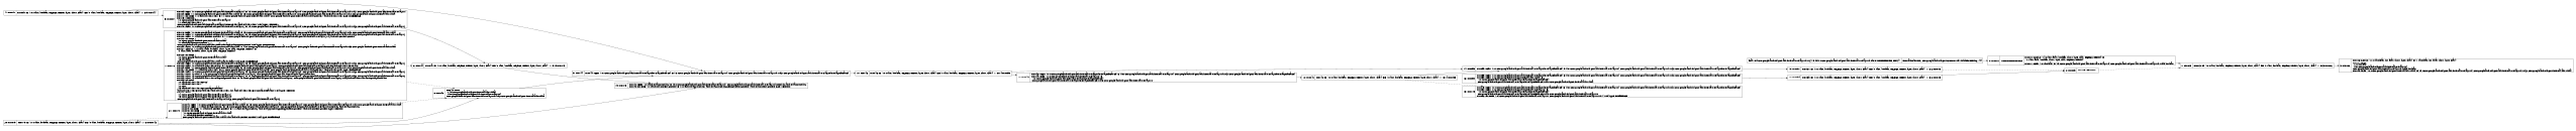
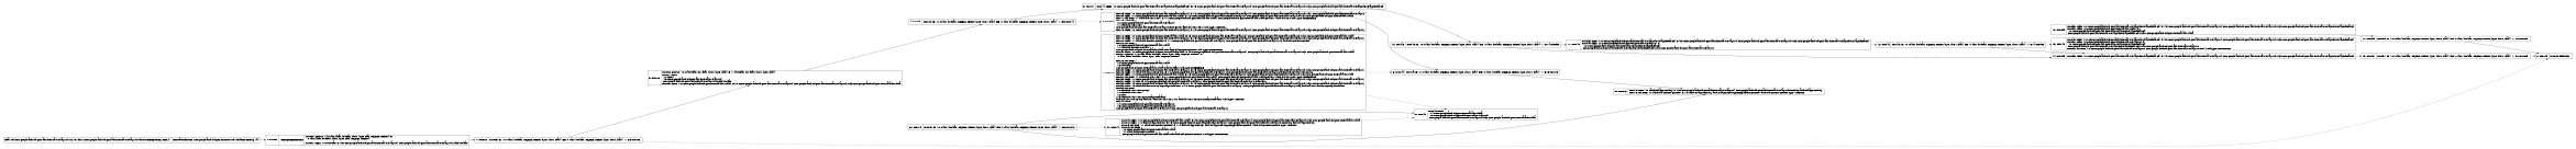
  digraph {
    rankdir=LR
    node [shape=record]
    n1 [label="{0\:\ 0x0000|MTH_ENTER_BLOCK\l|0x0000: CONST  (r4 I:?[int, float, boolean, short, byte, char, OBJECT, ARRAY]) = \l  (0 ?[int, float, boolean, short, byte, char, OBJECT, ARRAY])\l \l0x0001: IGET  (r0 I:boolean) = (r5 I:com.google.android.gms.ads.internal.overlay.zzd) com.google.android.gms.ads.internal.overlay.zzd.zzdke boolean \l}"]
    n2 [label="{1\:\ 0x0003|0x0003: IF  (r0 I:?[int, boolean, OBJECT, ARRAY, byte, short, char]) == (0 ?[int, boolean, OBJECT, ARRAY, byte, short, char])  \-\> B:3:0x0006 \l}"]
    n3 [label="{2\:\ 0x0005|0x0005: RETURN   \l}"]
-   n4 [label="{3\:\ 0x0006|0x0006: CONST  (r0 I:?[boolean, int, float, short, byte, char]) = (1 ?[boolean, int, float, short, byte, char]) \l0x0007: IPUT  \l  (r0 I:boolean)\l  (r5 I:com.google.android.gms.ads.internal.overlay.zzd)\l com.google.android.gms.ads.internal.overlay.zzd.zzdke boolean \l0x0009: IGET  (r0 I:com.google.android.gms.internal.ads.zzbha) = (r5 I:com.google.android.gms.ads.internal.overlay.zzd) com.google.android.gms.ads.internal.overlay.zzd.zzdjo com.google.android.gms.internal.ads.zzbha \l}"]
+   n4 [label="{3\:\ 0x0006|0x0006: CONST  (r0 I:?[boolean, int, float, short, byte, char]) = (1 ?[boolean, int, float, short, byte, char]) \l0x0007: IPUT  \l  (r0 I:gms)\l  (r5 I:com.google.android.gms.ads.internal.overlay.zzd)\l com.google.android.gms.ads.internal.overlay.zzd.zzdke boolean \l0x0009: IGET  (r0 I:com.google.android.gms.internal.ads.zzbha) = (r5 I:com.google.android.gms.ads.internal.overlay.zzd) com.google.android.gms.ads.internal.overlay.zzd.zzdjo com.google.android.gms.internal.ads.zzbha \l}"]
    n5 [label="{4\:\ 0x000b|0x000b: IF  (r0 I:?[int, boolean, OBJECT, ARRAY, byte, short, char]) == (0 ?[int, boolean, OBJECT, ARRAY, byte, short, char])  \-\> B:9:0x0044 \l}"]
    n6 [label="{5\:\ 0x000d|0x000d: IGET  (r0 I:com.google.android.gms.ads.internal.overlay.zzi) = (r5 I:com.google.android.gms.ads.internal.overlay.zzd) com.google.android.gms.ads.internal.overlay.zzd.zzdjw com.google.android.gms.ads.internal.overlay.zzi \l0x000f: IGET  (r1 I:com.google.android.gms.internal.ads.zzbha) = (r5 I:com.google.android.gms.ads.internal.overlay.zzd) com.google.android.gms.ads.internal.overlay.zzd.zzdjo com.google.android.gms.internal.ads.zzbha \l0x0011: INVOKE  (r1 I:android.view.View) = (r1 I:com.google.android.gms.internal.ads.zzbha) com.google.android.gms.internal.ads.zzbha.getView():android.view.View type: INTERFACE \l0x0015: VIRTUAL  \l  (r0 I:com.google.android.gms.ads.internal.overlay.zzi)\l  (r1 I:android.view.View)\l com.google.android.gms.ads.internal.overlay.zzi.removeView(android.view.View):void type: VIRTUAL \l0x0018: IGET  (r0 I:com.google.android.gms.ads.internal.overlay.zzj) = (r5 I:com.google.android.gms.ads.internal.overlay.zzd) com.google.android.gms.ads.internal.overlay.zzd.zzdjp com.google.android.gms.ads.internal.overlay.zzj \l}"]
    n7 [label="{9\:\ 0x0044|0x0044: IGET  (r0 I:com.google.android.gms.ads.internal.overlay.AdOverlayInfoParcel) = (r5 I:com.google.android.gms.ads.internal.overlay.zzd) com.google.android.gms.ads.internal.overlay.zzd.zzdjn com.google.android.gms.ads.internal.overlay.AdOverlayInfoParcel \l}"]
    n8 [label="{6\:\ 0x001a|0x001a: IF  (r0 I:?[int, boolean, OBJECT, ARRAY, byte, short, char]) == (0 ?[int, boolean, OBJECT, ARRAY, byte, short, char])  \-\> B:19:0x0073 \l}"]
    n9 [label="{10\:\ 0x0046|0x0046: IF  (r0 I:?[int, boolean, OBJECT, ARRAY, byte, short, char]) == (0 ?[int, boolean, OBJECT, ARRAY, byte, short, char])  \-\> B:14:0x0055 \l}"]
    n10 [label="{19\:\ 0x0073|0x0073: IGET  (r0 I:android.app.Activity) = (r5 I:com.google.android.gms.ads.internal.overlay.zzd) com.google.android.gms.ads.internal.overlay.zzd.mActivity android.app.Activity \l0x0075: INVOKE  (r0 I:android.content.Context) = (r0 I:android.app.Activity) android.app.Activity.getApplicationContext():android.content.Context type: VIRTUAL \l}"]
    n11 [label="{7\:\ 0x001c|0x001c: IGET  (r0 I:com.google.android.gms.internal.ads.zzbha) = (r5 I:com.google.android.gms.ads.internal.overlay.zzd) com.google.android.gms.ads.internal.overlay.zzd.zzdjo com.google.android.gms.internal.ads.zzbha \l0x001e: IGET  (r1 I:com.google.android.gms.ads.internal.overlay.zzj) = (r5 I:com.google.android.gms.ads.internal.overlay.zzd) com.google.android.gms.ads.internal.overlay.zzd.zzdjp com.google.android.gms.ads.internal.overlay.zzj \l0x0020: IGET  (r1 I:android.content.Context) = (r1 I:com.google.android.gms.ads.internal.overlay.zzj) com.google.android.gms.ads.internal.overlay.zzj.zzlj android.content.Context \l0x0022: INVOKE  \l  (r0 I:com.google.android.gms.internal.ads.zzbha)\l  (r1 I:android.content.Context)\l com.google.android.gms.internal.ads.zzbha.zzbn(android.content.Context):void type: INTERFACE \l0x0025: IGET  (r0 I:com.google.android.gms.internal.ads.zzbha) = (r5 I:com.google.android.gms.ads.internal.overlay.zzd) com.google.android.gms.ads.internal.overlay.zzd.zzdjo com.google.android.gms.internal.ads.zzbha \l0x0027: CONST  (r1 I:?[int, float, boolean, short, byte, char, OBJECT, ARRAY]) = \l  (0 ?[int, float, boolean, short, byte, char, OBJECT, ARRAY])\l \l0x0028: INVOKE  \l  (r0 I:com.google.android.gms.internal.ads.zzbha)\l  (r6 I:boolean)\l com.google.android.gms.internal.ads.zzbha.zzaq(boolean):void type: INTERFACE \l0x002b: IGET  (r0 I:com.google.android.gms.ads.internal.overlay.zzj) = (r5 I:com.google.android.gms.ads.internal.overlay.zzd) com.google.android.gms.ads.internal.overlay.zzd.zzdjp com.google.android.gms.ads.internal.overlay.zzj \l0x002d: IGET  (r0 I:android.view.ViewGroup) = (r0 I:com.google.android.gms.ads.internal.overlay.zzj) com.google.android.gms.ads.internal.overlay.zzj.parent android.view.ViewGroup \l0x002f: IGET  (r1 I:com.google.android.gms.internal.ads.zzbha) = (r5 I:com.google.android.gms.ads.internal.overlay.zzd) com.google.android.gms.ads.internal.overlay.zzd.zzdjo com.google.android.gms.internal.ads.zzbha \l0x0031: INVOKE  (r1 I:android.view.View) = (r1 I:com.google.android.gms.internal.ads.zzbha) com.google.android.gms.internal.ads.zzbha.getView():android.view.View type: INTERFACE \l0x0035: IGET  (r2 I:com.google.android.gms.ads.internal.overlay.zzj) = (r5 I:com.google.android.gms.ads.internal.overlay.zzd) com.google.android.gms.ads.internal.overlay.zzd.zzdjp com.google.android.gms.ads.internal.overlay.zzj \l0x0037: IGET  (r2 I:int) = (r2 I:com.google.android.gms.ads.internal.overlay.zzj) com.google.android.gms.ads.internal.overlay.zzj.index int \l0x0039: IGET  (r3 I:com.google.android.gms.ads.internal.overlay.zzj) = (r5 I:com.google.android.gms.ads.internal.overlay.zzd) com.google.android.gms.ads.internal.overlay.zzd.zzdjp com.google.android.gms.ads.internal.overlay.zzj \l0x003b: IGET  (r3 I:android.view.ViewGroup$LayoutParams) = (r3 I:com.google.android.gms.ads.internal.overlay.zzj) com.google.android.gms.ads.internal.overlay.zzj.zzdkj android.view.ViewGroup$LayoutParams \l0x003d: INVOKE  \l  (r0 I:android.view.ViewGroup)\l  (r1 I:android.view.View)\l  (r2 I:int)\l  (r3 I:android.view.ViewGroup$LayoutParams)\l android.view.ViewGroup.addView(android.view.View, int, android.view.ViewGroup$LayoutParams):void type: VIRTUAL \l0x0040: IPUT  \l  (r4 I:com.google.android.gms.ads.internal.overlay.zzj)\l  (r5 I:com.google.android.gms.ads.internal.overlay.zzd)\l com.google.android.gms.ads.internal.overlay.zzd.zzdjp com.google.android.gms.ads.internal.overlay.zzj \l}"]
    n12 [label="{8\:\ 0x0042|0x0042: IPUT  \l  (r4 I:com.google.android.gms.internal.ads.zzbha)\l  (r5 I:com.google.android.gms.ads.internal.overlay.zzd)\l com.google.android.gms.ads.internal.overlay.zzd.zzdjo com.google.android.gms.internal.ads.zzbha \l}"]
    n13 [label="{11\:\ 0x0048|0x0048: IGET  (r0 I:com.google.android.gms.ads.internal.overlay.AdOverlayInfoParcel) = (r5 I:com.google.android.gms.ads.internal.overlay.zzd) com.google.android.gms.ads.internal.overlay.zzd.zzdjn com.google.android.gms.ads.internal.overlay.AdOverlayInfoParcel \l0x004a: IGET  (r0 I:com.google.android.gms.ads.internal.overlay.zzo) = \l  (r0 I:com.google.android.gms.ads.internal.overlay.AdOverlayInfoParcel)\l com.google.android.gms.ads.internal.overlay.AdOverlayInfoParcel.zzdko com.google.android.gms.ads.internal.overlay.zzo \l}"]
    n14 [label="{14\:\ 0x0055|0x0055: IGET  (r0 I:com.google.android.gms.ads.internal.overlay.AdOverlayInfoParcel) = (r5 I:com.google.android.gms.ads.internal.overlay.zzd) com.google.android.gms.ads.internal.overlay.zzd.zzdjn com.google.android.gms.ads.internal.overlay.AdOverlayInfoParcel \l}"]
    n15 [label="{12\:\ 0x004c|0x004c: IF  (r0 I:?[int, boolean, OBJECT, ARRAY, byte, short, char]) == (0 ?[int, boolean, OBJECT, ARRAY, byte, short, char])  \-\> B:14:0x0055 \l}"]
    n16 [label="{15\:\ 0x0057|0x0057: IF  (r0 I:?[int, boolean, OBJECT, ARRAY, byte, short, char]) == (0 ?[int, boolean, OBJECT, ARRAY, byte, short, char])  \-\> B:2:0x0005 \l}"]
    n17 [label="{13\:\ 0x004e|0x004e: IGET  (r0 I:com.google.android.gms.ads.internal.overlay.AdOverlayInfoParcel) = (r5 I:com.google.android.gms.ads.internal.overlay.zzd) com.google.android.gms.ads.internal.overlay.zzd.zzdjn com.google.android.gms.ads.internal.overlay.AdOverlayInfoParcel \l0x0050: IGET  (r0 I:com.google.android.gms.ads.internal.overlay.zzo) = \l  (r0 I:com.google.android.gms.ads.internal.overlay.AdOverlayInfoParcel)\l com.google.android.gms.ads.internal.overlay.AdOverlayInfoParcel.zzdko com.google.android.gms.ads.internal.overlay.zzo \l0x0052: INVOKE  (r0 I:com.google.android.gms.ads.internal.overlay.zzo) com.google.android.gms.ads.internal.overlay.zzo.zzsz():void type: INTERFACE \l}"]
    n18 [label="{16\:\ 0x0059|0x0059: IGET  (r0 I:com.google.android.gms.ads.internal.overlay.AdOverlayInfoParcel) = (r5 I:com.google.android.gms.ads.internal.overlay.zzd) com.google.android.gms.ads.internal.overlay.zzd.zzdjn com.google.android.gms.ads.internal.overlay.AdOverlayInfoParcel \l0x005b: IGET  (r0 I:com.google.android.gms.internal.ads.zzbha) = \l  (r0 I:com.google.android.gms.ads.internal.overlay.AdOverlayInfoParcel)\l com.google.android.gms.ads.internal.overlay.AdOverlayInfoParcel.zzdbu com.google.android.gms.internal.ads.zzbha \l}"]
    n19 [label="{17\:\ 0x005d|0x005d: IF  (r0 I:?[int, boolean, OBJECT, ARRAY, byte, short, char]) == (0 ?[int, boolean, OBJECT, ARRAY, byte, short, char])  \-\> B:2:0x0005 \l}"]
    n20 [label="{20\:\ 0x0079|0x0079: IF  (r0 I:?[int, boolean, OBJECT, ARRAY, byte, short, char]) == (0 ?[int, boolean, OBJECT, ARRAY, byte, short, char])  \-\> B:8:0x0042 \l}"]
    n21 [label="{21\:\ 0x007b|0x007b: IGET  (r0 I:com.google.android.gms.internal.ads.zzbha) = (r5 I:com.google.android.gms.ads.internal.overlay.zzd) com.google.android.gms.ads.internal.overlay.zzd.zzdjo com.google.android.gms.internal.ads.zzbha \l0x007d: IGET  (r1 I:android.app.Activity) = (r5 I:com.google.android.gms.ads.internal.overlay.zzd) com.google.android.gms.ads.internal.overlay.zzd.mActivity android.app.Activity \l0x007f: INVOKE  (r1 I:android.content.Context) = (r1 I:android.app.Activity) android.app.Activity.getApplicationContext():android.content.Context type: VIRTUAL \l0x0073: INVOKE  \l  (r0 I:com.google.android.gms.internal.ads.zzbha)\l  (r1 I:android.content.Context)\l com.google.android.gms.internal.ads.zzbha.zzbn(android.content.Context):void type: INTERFACE \l}"]
    n22 [label="{final void com.google.android.gms.ads.internal.overlay.zzd.zztj((r5 'this' I:com.google.android.gms.ads.internal.overlay.zzd A[IMMUTABLE_TYPE, THIS]))  | Annotation[BUILD, com.google.android.gms.common.util.VisibleForTesting, \{\}]\l}"]
    n1 -> n2
-   n3 -> n2 [style=dashed]
+   n2 -> n3 [style=dashed]
    n2 -> n4
+   n4 -> n5
    n5 -> n6 [style=dashed]
    n5 -> n7
    n6 -> n8
    n7 -> n9
    n8 -> n10
    n9 -> n13 [style=solid]
    n9 -> n14
    n11 -> n8 [style=dashed]
    n11 -> n12 [style=dashed]
-   n12 -> n7
    n13 -> n15
    n14 -> n16
    n15 -> n14
    n15 -> n17 [style=dashed]
    n16 -> n3 [style=dashed]
    n18 -> n19
    n19 -> n3
    n20 -> n10
    n20 -> n12
    n20 -> n21 [style=dashed]
    n21 -> n12 [style=dashed]
    n22 -> n1
  }
